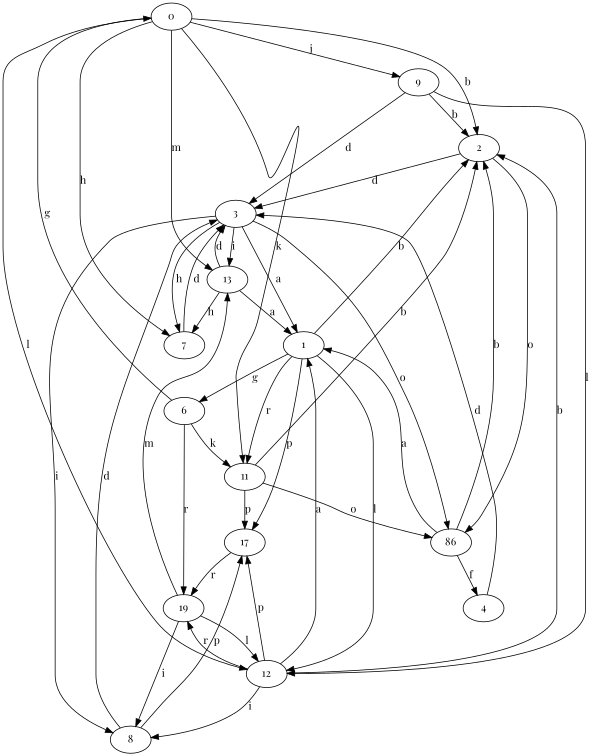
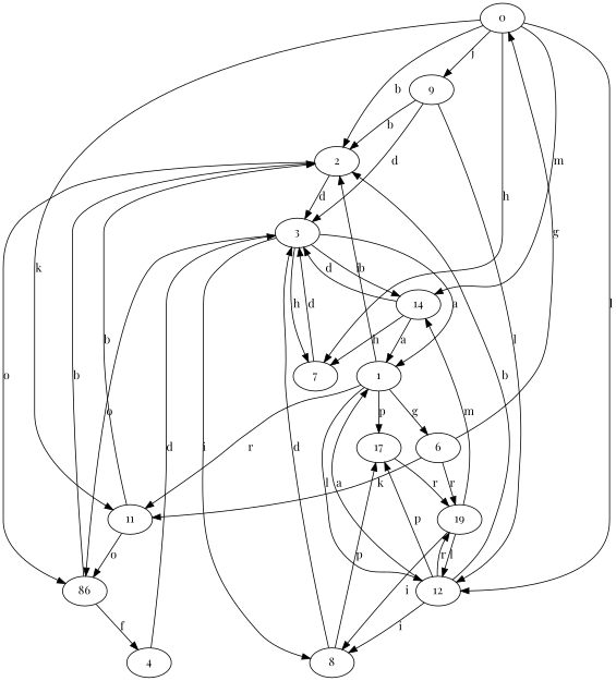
  strict digraph {
    fontname="Playfair Display"
    node [fontname="Playfair Display"]
    edge [fontname="Playfair Display"]
    0
    2
    7
    9
    11
    12
-   14 [label=13]
+   14
    3
    n9 [label=86]
    6
    19
    17
    1
    8
    4
    0 -> 2 [label=b]
    0 -> 7 [label=h]
    0 -> 9 [label=j]
    0 -> 11 [label=k]
    0 -> 12 [label=l]
    0 -> 14 [label=m]
    2 -> 3 [label=d]
    2 -> n9 [label=o]
    7 -> 3 [label=d]
    9 -> 2 [label=b]
    9 -> 12 [label=l]
    9 -> 3 [label=d]
    11 -> 2 [label=b]
    11 -> n9 [label=o]
-   11 -> 17 [label=p]
    12 -> 2 [label=b]
    12 -> 19 [label=r]
    12 -> 17 [label=p]
    12 -> 1 [label=a]
    12 -> 8 [label=i]
    14 -> 7 [label=h]
    14 -> 3 [label=d]
    14 -> 1 [label=a]
    3 -> 7 [label=h]
    3 -> 14 [label=i]
    3 -> n9 [label=o]
    3 -> 1 [label=a]
    3 -> 8 [label=i]
    n9 -> 2 [label=b]
-   n9 -> 1 [label=a]
    n9 -> 4 [label=f]
    6 -> 0 [label=g]
    6 -> 11 [label=k]
    6 -> 19 [label=r]
    19 -> 12 [label=l]
    19 -> 14 [label=m]
    19 -> 8 [label=i]
    17 -> 19 [label=r]
    1 -> 2 [label=b]
    1 -> 11 [label=r]
    1 -> 12 [label=l]
    1 -> 6 [label=g]
    1 -> 17 [label=p]
    8 -> 3 [label=d]
    8 -> 17 [label=p]
    4 -> 3 [label=d]
  }
